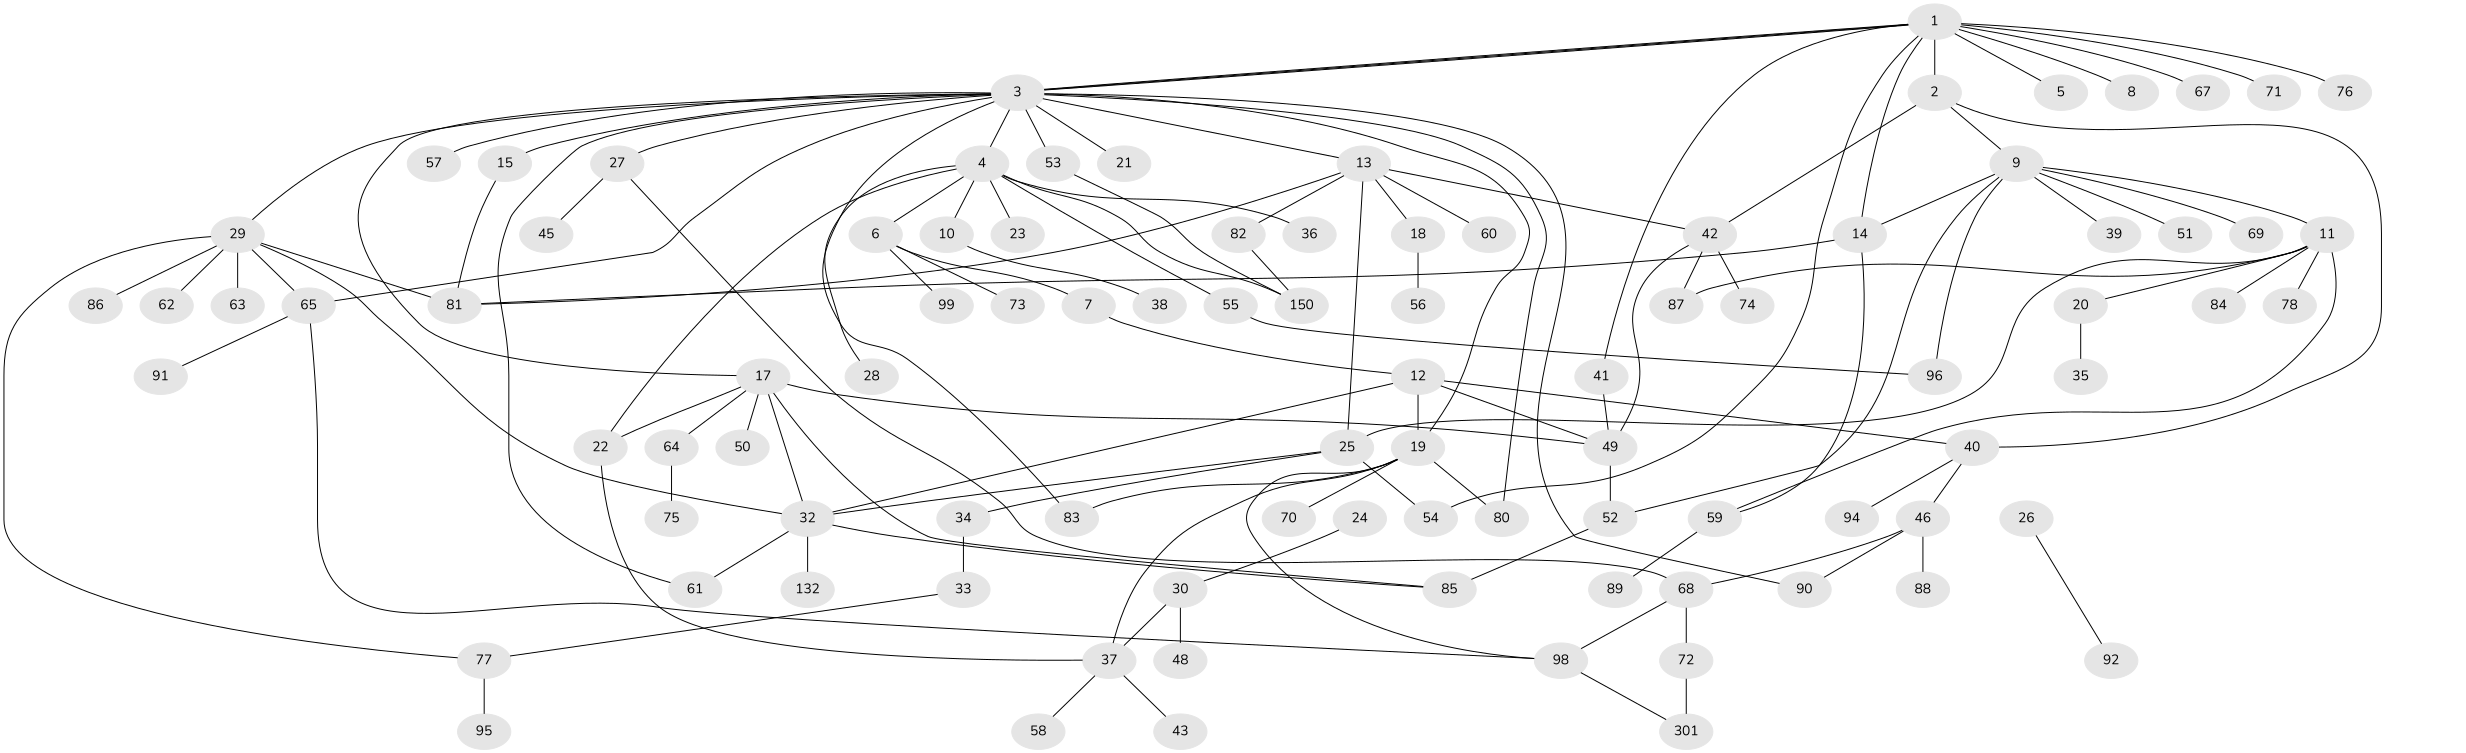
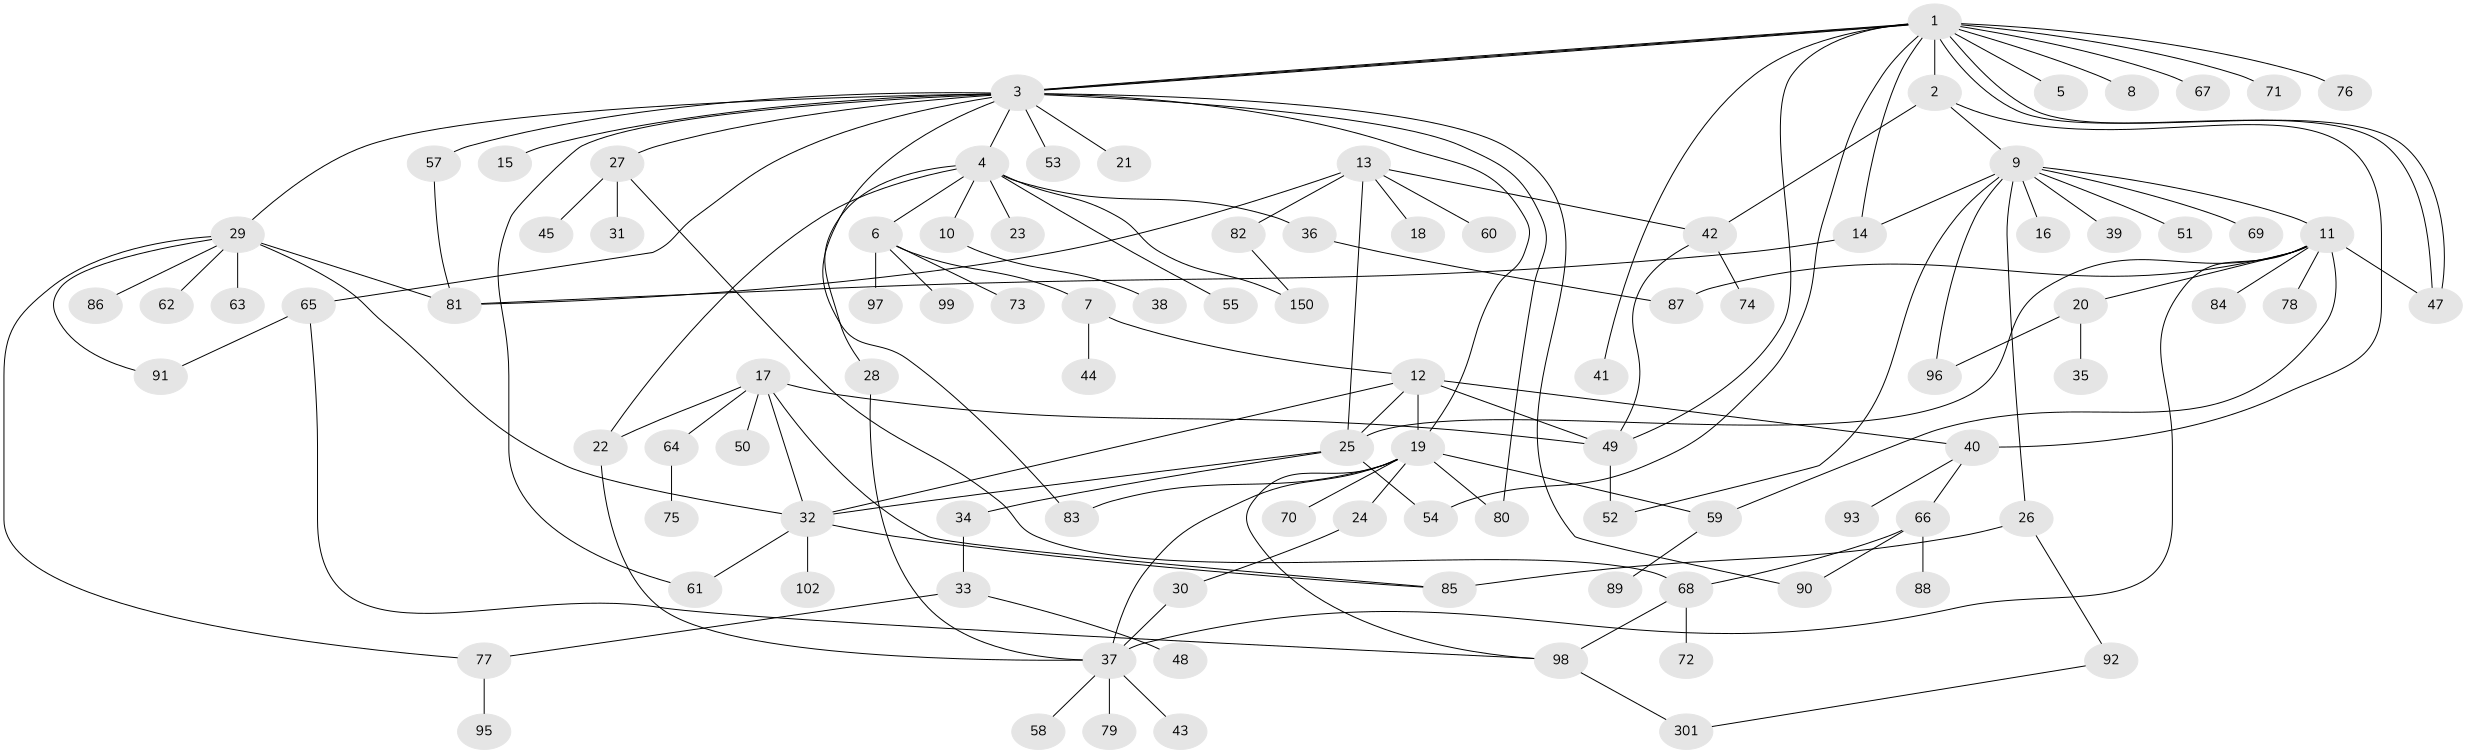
  graph {
    fontname=Nunito
    node [color=gray90 fontname=Nunito style=filled]
    edge [fontname=Nunito]
    1
    2
    3
    5
    8
    41
+   47
    49
    54
    67
    71
    76
    14
    9
    40
    42
    4
    13
    15
    17
    19
    21
    27
    29
    53
    57
    61
    65
    80
    83
    90
    52
    96
    11
+   16
    26
    39
    51
    69
-   46
-   94
+   46 [label=66]
+   94 [label=93]
    87
    74
    6
    10
    22
    23
    28
    36
    55
    n51 [label=150]
    25
    18
    60
    82
    81
    32
    50
    64
    85
    37
    59
    24
    70
    98
+   31
    45
    68
    62
    63
    77
    86
    91
    7
    73
+   97
    99
    38
    12
+   44
    20
    78
    84
    92
    35
    34
    43
    58
+   79
    89
-   102 [label=132]
-   56
+   102
    75
    30
    n95 [label=301]
    48
    33
    72
    95
    88
    1 -- 2
    1 -- 3
    1 -- 3
    1 -- 3
    1 -- 5
    1 -- 8
    1 -- 41
-   41 -- 49
+   1 -- 47
+   1 -- 47
+   1 -- 49
    1 -- 54
    1 -- 67
    1 -- 71
    1 -- 76
    1 -- 14
    2 -- 9
    2 -- 40
    2 -- 42
    3 -- 4
-   3 -- 13
    3 -- 15
-   3 -- 17
    3 -- 19
    3 -- 21
    3 -- 27
    3 -- 29
    3 -- 53
    3 -- 57
    3 -- 61
    3 -- 65
    3 -- 80
    3 -- 83
    3 -- 90
    49 -- 52
    14 -- 81
    9 -- 14
    9 -- 52
    9 -- 96
    9 -- 11
+   9 -- 16
+   9 -- 26
    9 -- 39
    9 -- 51
    9 -- 69
    40 -- 46
    40 -- 94
    42 -- 49
-   42 -- 87
+   36 -- 87
    42 -- 74
    4 -- 6
    4 -- 10
    4 -- 22
    4 -- 23
    4 -- 28
    4 -- 36
    4 -- 55
    4 -- n51
    13 -- 42
    13 -- 25
    13 -- 18
    13 -- 60
    13 -- 82
    13 -- 81
    17 -- 49
    17 -- 22
    17 -- 32
    17 -- 50
    17 -- 64
    17 -- 85
    19 -- 80
    19 -- 83
    19 -- 37
-   14 -- 59
+   19 -- 59
+   19 -- 24
    19 -- 70
    19 -- 98
+   27 -- 31
    27 -- 45
    27 -- 68
-   29 -- 65
+   29 -- 91
    29 -- 81
    29 -- 32
    29 -- 62
    29 -- 63
    29 -- 77
    29 -- 86
-   53 -- n51
-   15 -- 81
+   57 -- 81
    65 -- 98
    65 -- 91
+   11 -- 47
    11 -- 87
    11 -- 25
+   11 -- 37
    11 -- 59
    11 -- 20
    11 -- 78
    11 -- 84
-   52 -- 85
+   26 -- 85
    26 -- 92
    46 -- 90
    46 -- 68
    46 -- 88
    6 -- 7
    6 -- 73
+   6 -- 97
    6 -- 99
    10 -- 38
    22 -- 37
-   55 -- 96
+   28 -- 37
+   20 -- 96
    25 -- 54
    25 -- 32
    25 -- 34
-   18 -- 56
    82 -- n51
    32 -- 61
    32 -- 85
    32 -- 102
    64 -- 75
    37 -- 43
    37 -- 58
+   37 -- 79
    59 -- 89
    24 -- 30
    98 -- n95
    68 -- 98
    68 -- 72
    77 -- 95
    7 -- 12
+   7 -- 44
    12 -- 49
    12 -- 40
    12 -- 19
+   12 -- 25
    12 -- 32
    20 -- 35
-   72 -- n95
+   92 -- n95
    34 -- 33
    30 -- 37
-   30 -- 48
+   33 -- 48
    33 -- 77
  }
